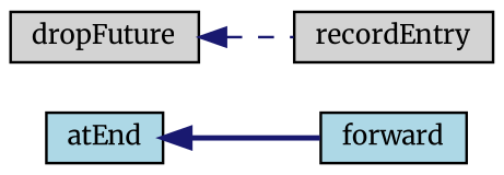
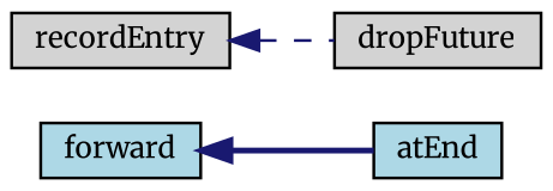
  digraph {
    fontname=Merriweather
    rankdir=LR
    node [color=black fillcolor=lightblue fontname=Merriweather fontsize=10 shape=record style=filled]
    edge [color=midnightblue dir=back fontname=Merriweather fontsize=10 labelfontname=Helvetica labelfontsize=10]
    n1 [fontcolor=black height=0.2 label=atEnd width=0.4]
    n2 [height=0.2 label=forward width=0.4]
    n3 [fillcolor=lightgrey height=0.2 label=dropFuture width=0.4]
    n4 [fillcolor=lightgrey height=0.2 label=recordEntry width=0.4]
-   n1 -> n2 [style=bold]
-   n3 -> n4 [style=dashed]
+   n2 -> n1 [style=bold]
+   n4 -> n3 [style=dashed]
  }
